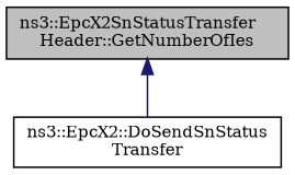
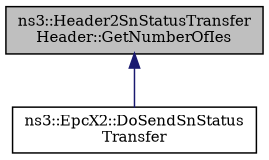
  digraph {
    rankdir=TB
    fontname="DejaVu Serif"
    node [color=black fontname="DejaVu Serif" fontsize=10 shape=record style=filled]
-   n1 [fillcolor=grey75 fontcolor=black height=0.2 label="ns3::EpcX2SnStatusTransfer\lHeader::GetNumberOfIes" width=0.4]
+   n1 [fillcolor=grey75 fontcolor=black height=0.2 label="ns3::Header2SnStatusTransfer\lHeader::GetNumberOfIes" width=0.4]
    n2 [fillcolor=white height=0.2 label="ns3::EpcX2::DoSendSnStatus\lTransfer" width=0.4]
    n1 -> n2 [color=midnightblue dir=back fontname="DejaVu Serif" fontsize=10 labelfontname=Helvetica labelfontsize=10 style=solid]
  }
